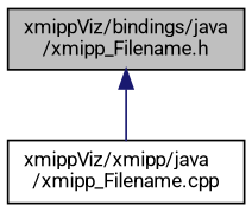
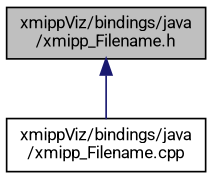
  digraph {
    fontname=Roboto
    node [color=black fontname=Roboto fontsize=10 shape=record style=filled]
    n1 [fillcolor=grey75 fontcolor=black height=0.2 label="xmippViz/bindings/java\l/xmipp_Filename.h" width=0.4]
-   n2 [fillcolor=white height=0.2 label="xmippViz/xmipp/java\l/xmipp_Filename.cpp" width=0.4]
+   n2 [fillcolor=white height=0.2 label="xmippViz/bindings/java\l/xmipp_Filename.cpp" width=0.4]
    n1 -> n2 [color=midnightblue dir=back fontname=Roboto fontsize=10 labelfontname=Helvetica labelfontsize=10 style=solid]
  }
